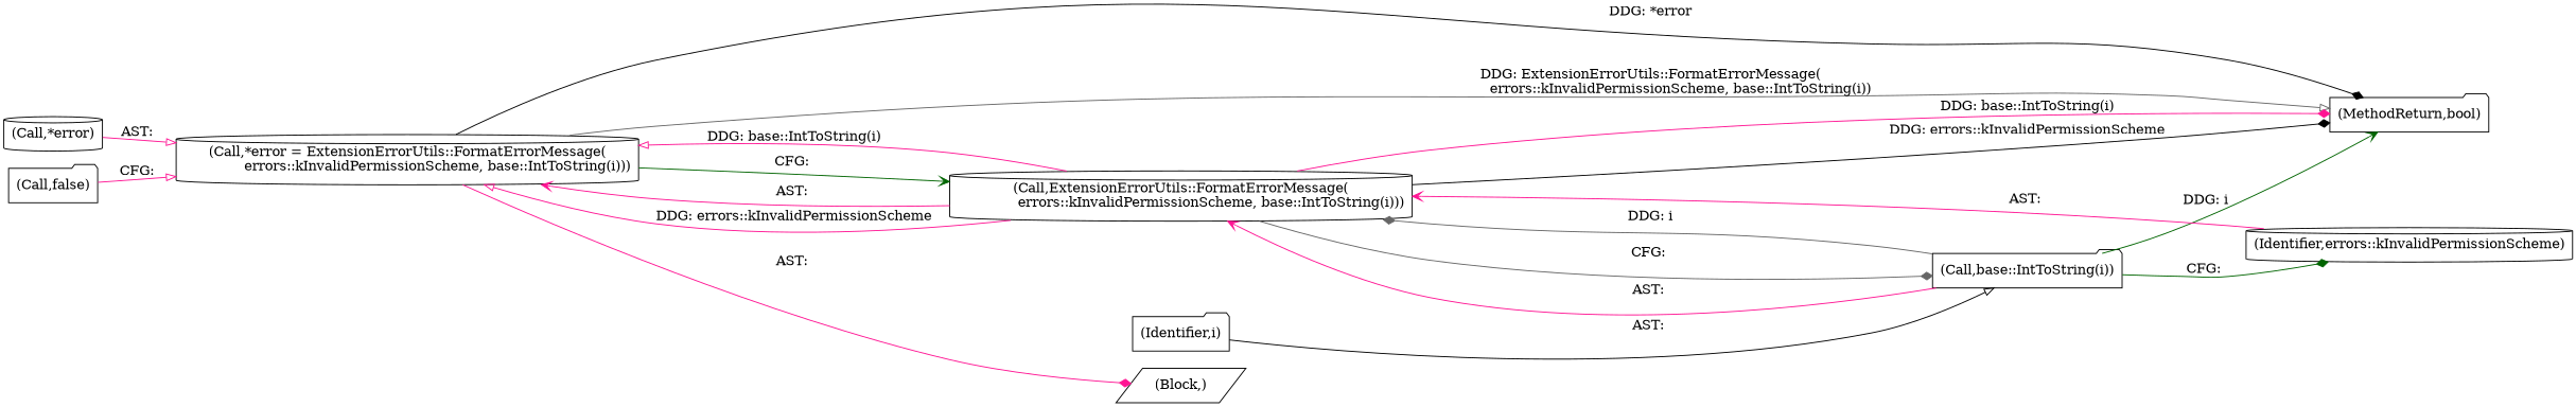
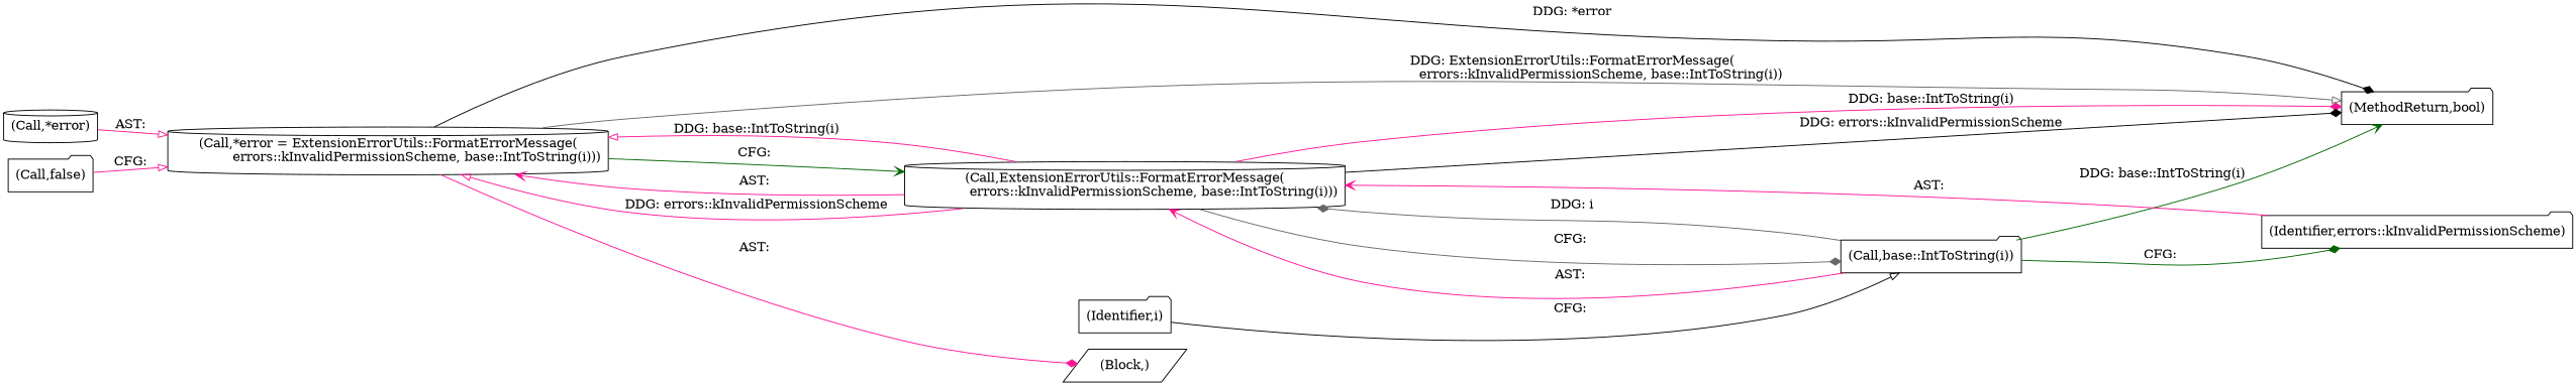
  digraph {
    rankdir=LR
    node [shape=folder]
    edge [arrowhead=diamond color=deeppink]
    n1 [label="(Call,*error = ExtensionErrorUtils::FormatErrorMessage(\n              errors::kInvalidPermissionScheme, base::IntToString(i)))" shape=cylinder]
    n2 [label="(Call,ExtensionErrorUtils::FormatErrorMessage(\n              errors::kInvalidPermissionScheme, base::IntToString(i)))" shape=cylinder]
    n3 [label="(MethodReturn,bool)"]
    n4 [label="(Block,)" shape=parallelogram]
    n5 [label="(Call,base::IntToString(i))"]
-   n6 [label="(Identifier,errors::kInvalidPermissionScheme)" shape=cylinder]
+   n6 [label="(Identifier,errors::kInvalidPermissionScheme)"]
    n7 [label="(Identifier,i)"]
    n8 [label="(Call,*error)" shape=cylinder]
    n9 [label="(Call,false)"]
    n1 -> n2 [arrowhead=vee color=darkgreen label="CFG: "]
    n1 -> n3 [color=black label="DDG: *error"]
    n1 -> n3 [arrowhead=onormal color=gray40 label="DDG: ExtensionErrorUtils::FormatErrorMessage(\n              errors::kInvalidPermissionScheme, base::IntToString(i))"]
    n1 -> n4 [label="AST: "]
    n2 -> n1 [arrowhead=vee label="AST: "]
    n2 -> n1 [arrowhead=onormal label="DDG: errors::kInvalidPermissionScheme"]
    n2 -> n1 [arrowhead=onormal label="DDG: base::IntToString(i)"]
    n2 -> n3 [label="DDG: base::IntToString(i)"]
    n2 -> n3 [color=black label="DDG: errors::kInvalidPermissionScheme"]
    n2 -> n5 [color=gray40 label="CFG: "]
    n5 -> n2 [arrowhead=vee label="AST: "]
    n5 -> n2 [color=gray40 label="DDG: i"]
-   n5 -> n3 [arrowhead=vee color=darkgreen label="DDG: i"]
+   n5 -> n3 [arrowhead=vee color=darkgreen label="DDG: base::IntToString(i)"]
    n5 -> n6 [color=darkgreen label="CFG: "]
    n6 -> n2 [arrowhead=vee label="AST: "]
-   n7 -> n5 [arrowhead=onormal color=black label="AST: "]
+   n7 -> n5 [arrowhead=onormal color=black label="CFG: "]
    n8 -> n1 [arrowhead=onormal label="AST: "]
    n9 -> n1 [arrowhead=onormal label="CFG: "]
  }
